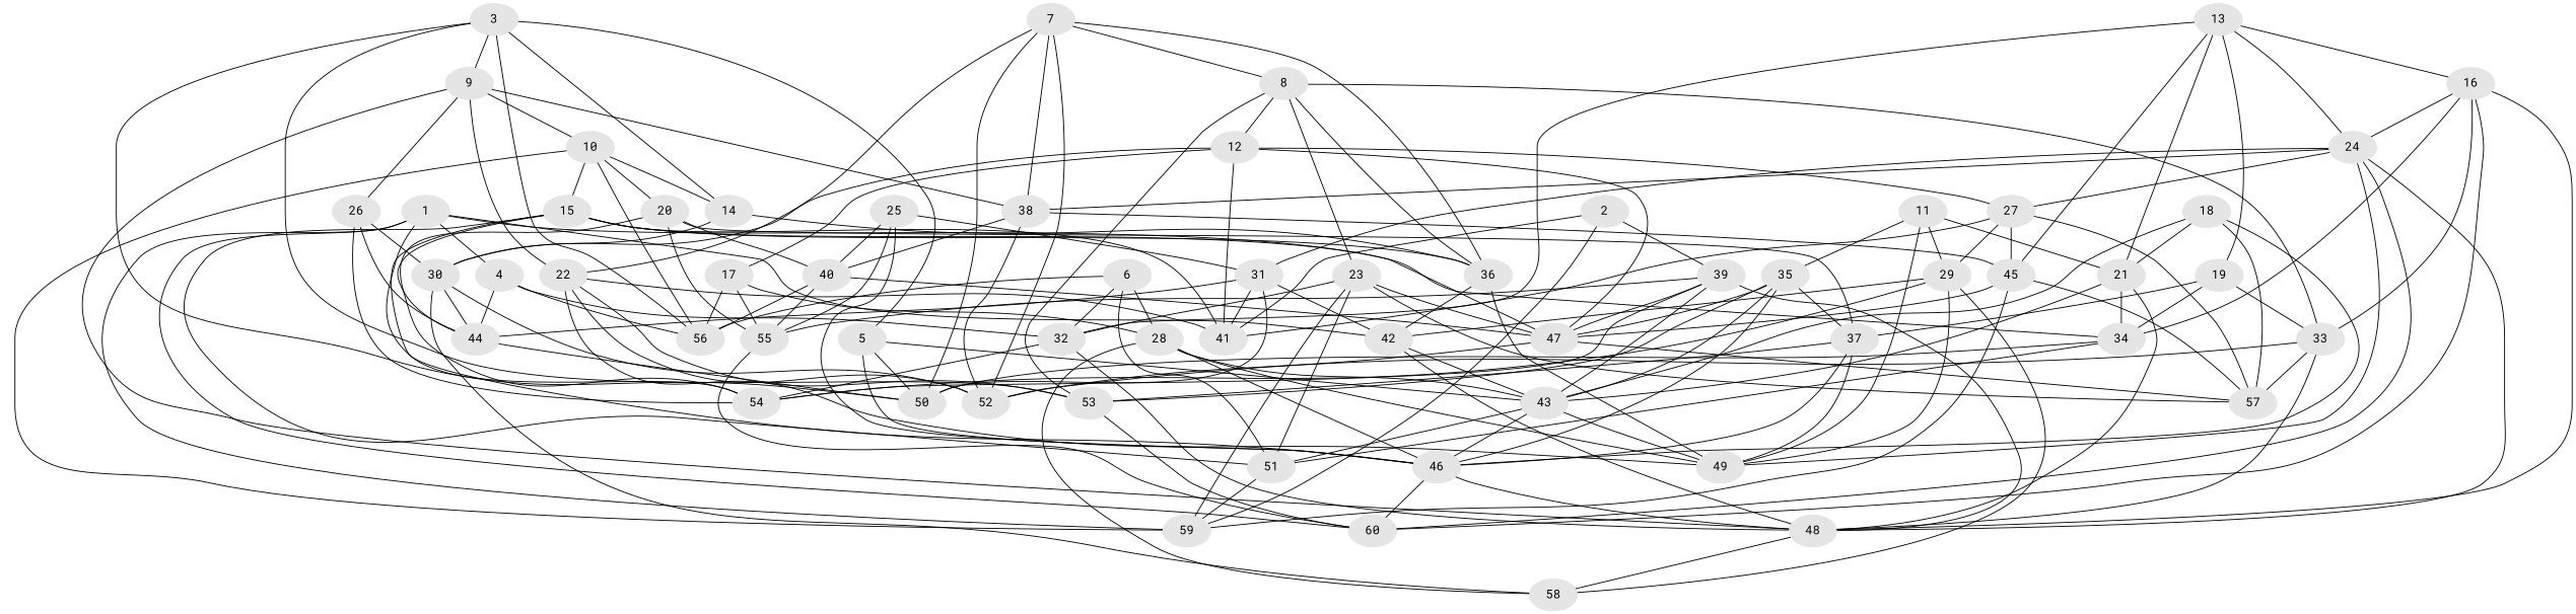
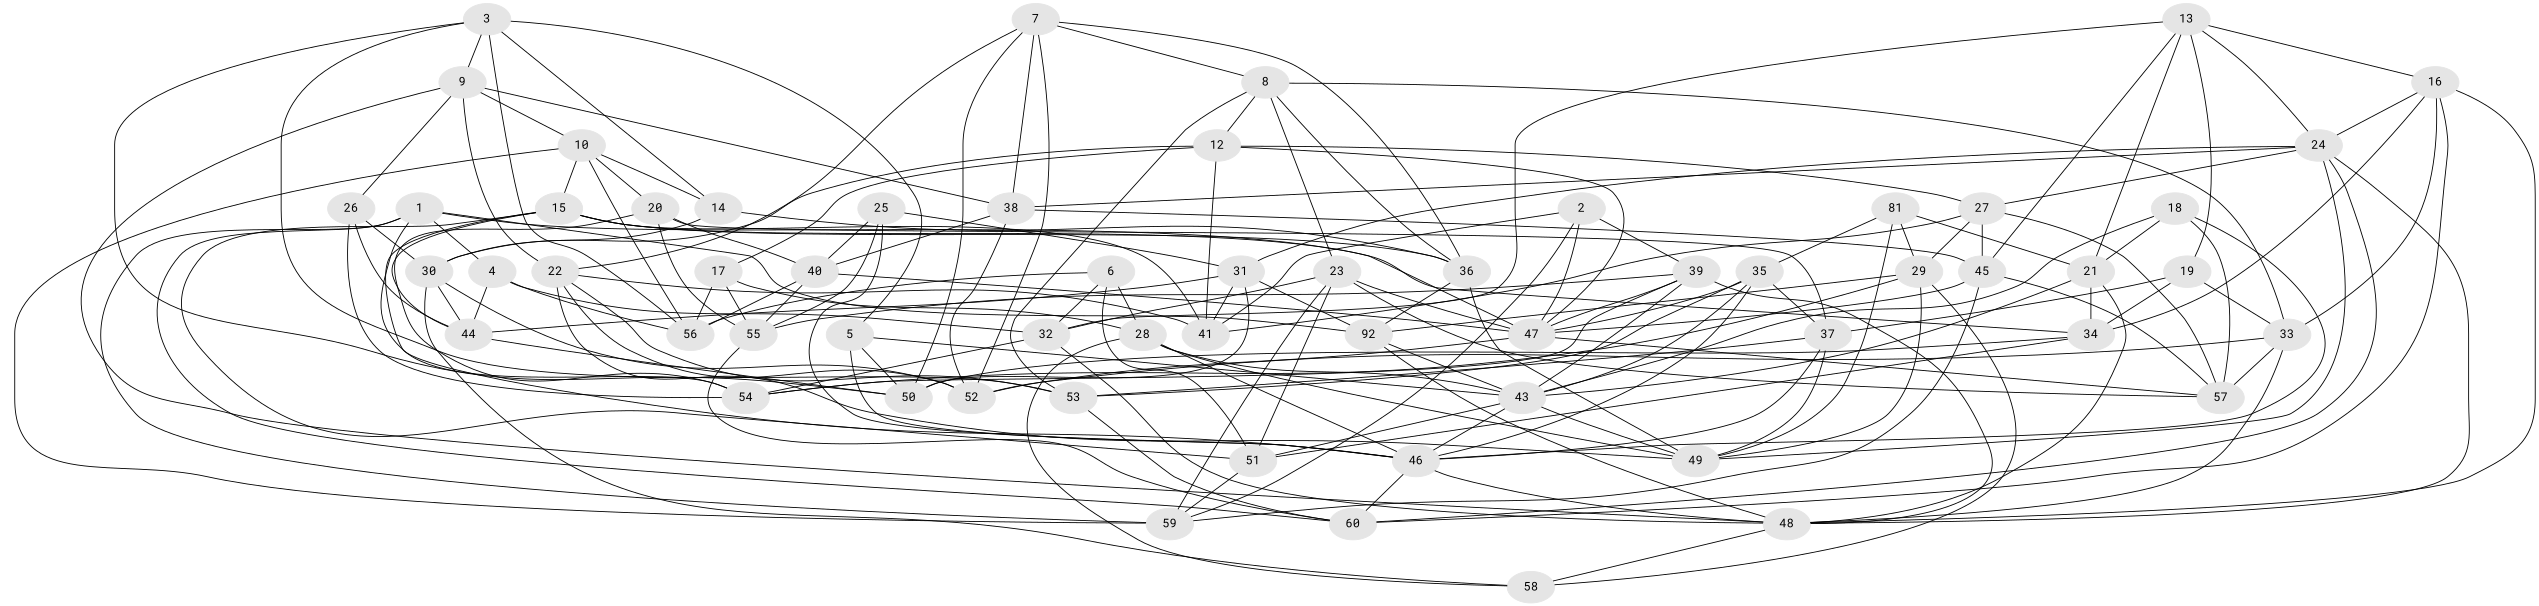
  graph {
    fontname="Roboto Mono"
    node [color=gray90 fontname="Roboto Mono" style=filled]
    edge [fontname="Roboto Mono" weight=1.0]
    1
    4
    34
-   42
+   42 [label=92]
    54
    59
    60
    56
    32
    44
    50
    51
    43
    48
    2
    39
    41
    47
    55
    52
    57
    3
    5
    9
    14
    53
    46
    22
    38
    10
    26
    36
    30
    49
    6
    28
    58
    7
    8
    12
    23
    33
    45
    40
    17
    27
    15
    20
    37
-   11
+   11 [label=81]
    21
    29
    35
    13
    16
    19
    24
    31
    18
    25
    1 -- 4
    1 -- 34
    1 -- 42
    1 -- 54
    1 -- 59
    1 -- 60
    4 -- 56
    4 -- 32
    4 -- 44
    34 -- 50
    34 -- 51
    42 -- 43
    42 -- 48
    32 -- 54
    32 -- 48
    44 -- 50
    51 -- 59
    43 -- 51
    43 -- 46
    43 -- 49
    48 -- 58
    2 -- 59
    2 -- 39
    2 -- 41
+   2 -- 47
    39 -- 54
    39 -- 43
    39 -- 48
    39 -- 47
    39 -- 55
    47 -- 52
    47 -- 57
    55 -- 60
    3 -- 56
    3 -- 50
    3 -- 5
    3 -- 9
    3 -- 14
    3 -- 53
    5 -- 50
    5 -- 43
    5 -- 46
    9 -- 48
    9 -- 22
    9 -- 38
    9 -- 10
    9 -- 26
    14 -- 36
    14 -- 30
    53 -- 60
    46 -- 60
    46 -- 48
    22 -- 41
    22 -- 52
    22 -- 53
    22 -- 49
    38 -- 52
    38 -- 45
    38 -- 40
    10 -- 59
    10 -- 56
    10 -- 14
    10 -- 15
    10 -- 20
    26 -- 54
    26 -- 44
    26 -- 30
    36 -- 42
    36 -- 49
    30 -- 44
    30 -- 52
    30 -- 58
    6 -- 56
    6 -- 32
    6 -- 51
    6 -- 28
    28 -- 43
    28 -- 46
    28 -- 49
    28 -- 58
    7 -- 50
    7 -- 52
    7 -- 22
    7 -- 38
    7 -- 36
    7 -- 8
    8 -- 53
    8 -- 36
    8 -- 12
    8 -- 23
    8 -- 33
    12 -- 41
    12 -- 47
    12 -- 30
    12 -- 17
    12 -- 27
    23 -- 59
    23 -- 32
    23 -- 51
    23 -- 47
    23 -- 57
    33 -- 48
    33 -- 52
    33 -- 57
    45 -- 59
    45 -- 47
    45 -- 57
    40 -- 56
    40 -- 47
    40 -- 55
    17 -- 56
    17 -- 55
    17 -- 28
    27 -- 41
    27 -- 57
    27 -- 45
    27 -- 29
    15 -- 44
    15 -- 51
    15 -- 41
    15 -- 47
    15 -- 46
    15 -- 36
    20 -- 54
    20 -- 55
    20 -- 40
    20 -- 37
    37 -- 53
    37 -- 46
    37 -- 49
    11 -- 49
    11 -- 21
    11 -- 29
    11 -- 35
    21 -- 34
    21 -- 43
    21 -- 48
    29 -- 42
    29 -- 54
    29 -- 49
    29 -- 58
    35 -- 43
    35 -- 47
    35 -- 53
    35 -- 46
    35 -- 37
    13 -- 32
    13 -- 45
    13 -- 21
    13 -- 16
    13 -- 19
    13 -- 24
    16 -- 34
    16 -- 60
    16 -- 48
    16 -- 33
    16 -- 24
    19 -- 34
    19 -- 33
    19 -- 37
    24 -- 60
    24 -- 48
    24 -- 38
    24 -- 49
    24 -- 27
    24 -- 31
    31 -- 42
    31 -- 44
    31 -- 50
    31 -- 41
    18 -- 43
    18 -- 57
    18 -- 46
    18 -- 21
    25 -- 55
    25 -- 46
    25 -- 40
    25 -- 31
  }
